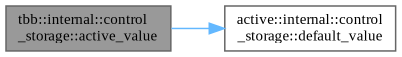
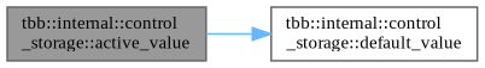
  digraph {
    rankdir=LR
    fontname="Liberation Serif"
    node [fontname="Liberation Serif" fontsize=10 shape=box style=filled]
    n1 [color=gray40 fillcolor=grey60 fontcolor=black height=0.2 label="tbb::internal::control\l_storage::active_value" width=0.4]
-   n2 [color=grey40 fillcolor=white height=0.2 label="active::internal::control\l_storage::default_value" width=0.4]
+   n2 [color=grey40 fillcolor=white height=0.2 label="tbb::internal::control\l_storage::default_value" width=0.4]
    n1 -> n2 [color=steelblue1 fontname="Liberation Serif" fontsize=10 labelfontname=Helvetica labelfontsize=10 style=solid]
  }
